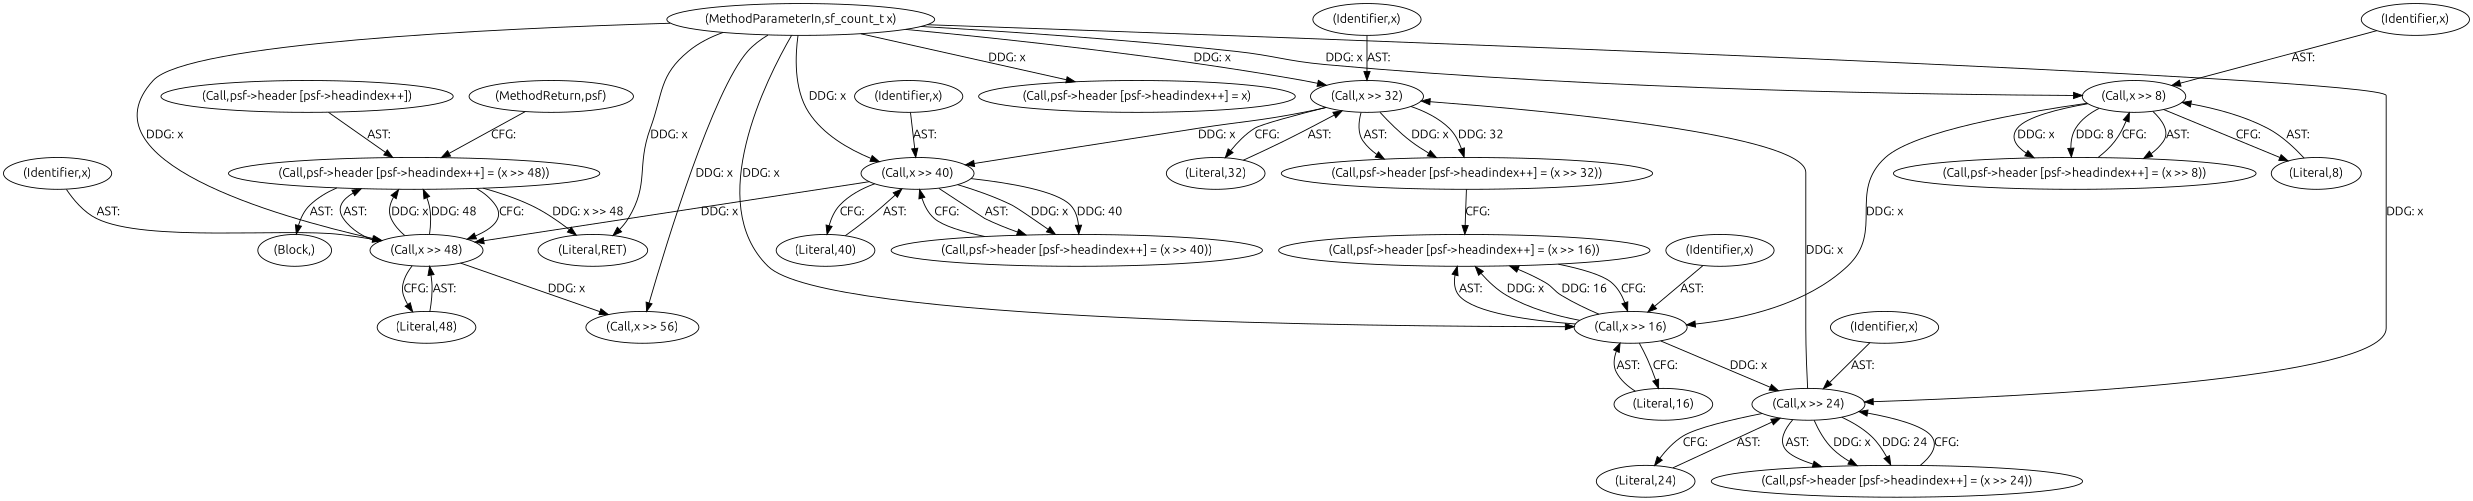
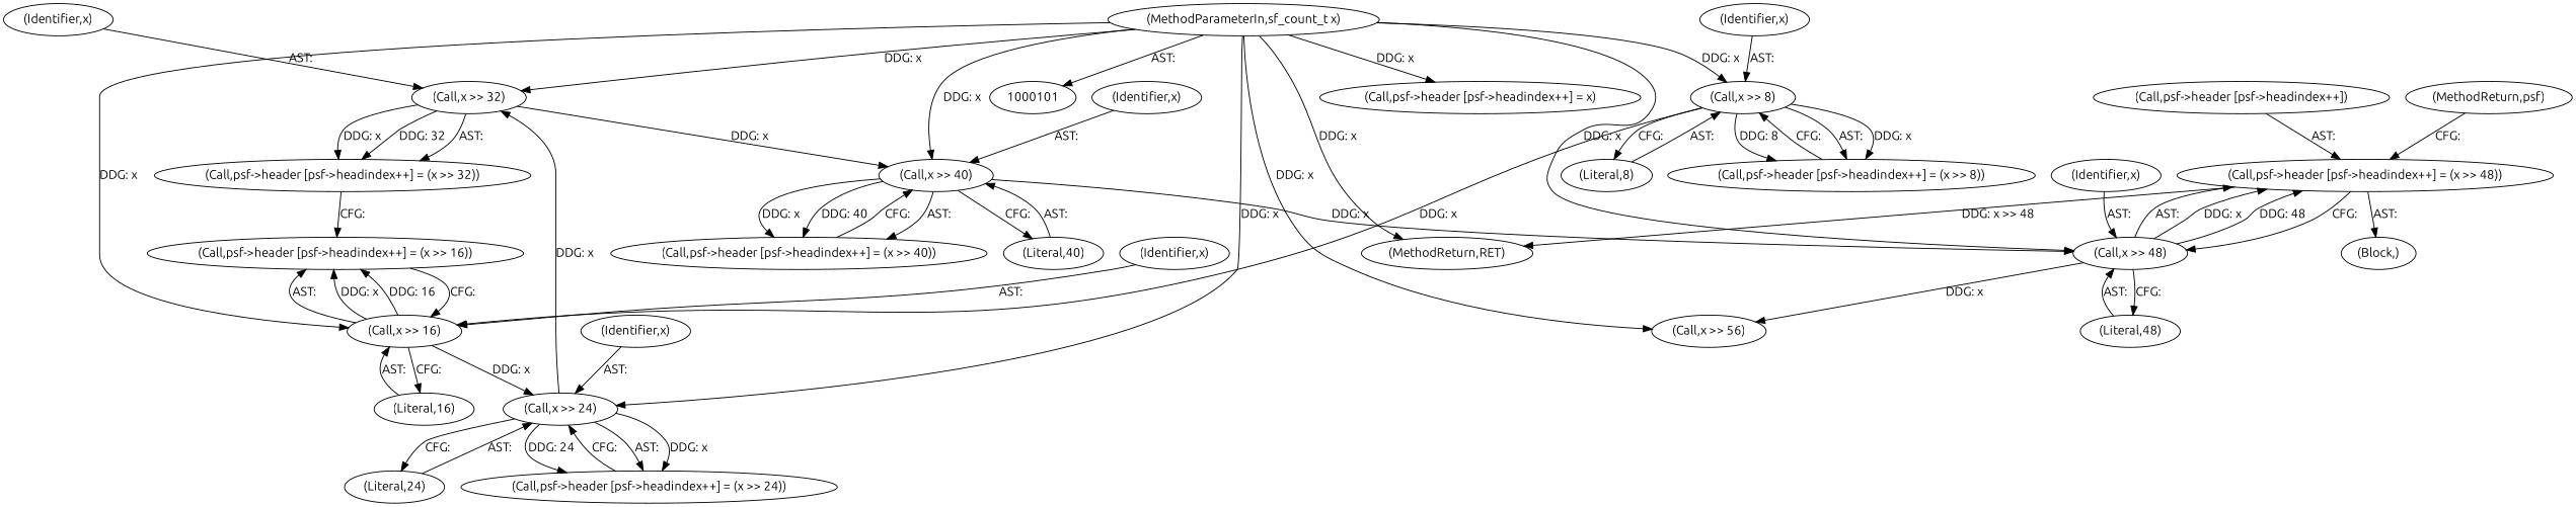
  digraph {
    fontname=Ubuntu
    node [fontname=Ubuntu]
    edge [fontname=Ubuntu]
    n1 [label="(Call,psf->header [psf->headindex++] = (x >> 48))"]
    n2 [label="(Call,x >> 48)"]
    n3 [label="(Block,)"]
-   n4 [label="(Literal,RET)"]
+   n4 [label="(MethodReturn,RET)"]
    n5 [label="(Literal,48)"]
    n6 [label="(Call,x >> 56)"]
    n7 [label="(Call,x >> 40)"]
    n8 [label="(Literal,40)"]
    n9 [label="(Call,psf->header [psf->headindex++] = (x >> 40))"]
    n10 [label="(Call,x >> 32)"]
-   n11 [label="(Literal,32)"]
    n12 [label="(Call,psf->header [psf->headindex++] = (x >> 32))"]
    n13 [label="(Call,psf->header [psf->headindex++] = (x >> 16))"]
    n14 [label="(Call,x >> 24)"]
    n15 [label="(Literal,24)"]
    n16 [label="(Call,psf->header [psf->headindex++] = (x >> 24))"]
    n17 [label="(Call,x >> 16)"]
    n18 [label="(Literal,16)"]
    n19 [label="(Call,x >> 8)"]
    n20 [label="(Literal,8)"]
    n21 [label="(Call,psf->header [psf->headindex++] = (x >> 8))"]
    n22 [label="(MethodParameterIn,sf_count_t x)"]
    n23 [label="(Call,psf->header [psf->headindex++] = x)"]
+   1000101
    n25 [label="(Identifier,x)"]
    n26 [label="(Identifier,x)"]
    n27 [label="(Identifier,x)"]
    n28 [label="(Identifier,x)"]
    n29 [label="(Identifier,x)"]
    n30 [label="(Call,psf->header [psf->headindex++])"]
    n31 [label="(MethodReturn,psf)"]
    n32 [label="(Identifier,x)"]
    n1 -> n2 [label="CFG: "]
    n1 -> n3 [label="AST: "]
    n1 -> n4 [label="DDG: x >> 48"]
    n2 -> n1 [label="AST: "]
    n2 -> n1 [label="DDG: x"]
    n2 -> n1 [label="DDG: 48"]
    n2 -> n5 [label="CFG: "]
    n2 -> n6 [label="DDG: x"]
    n5 -> n2 [label="AST: "]
    n7 -> n2 [label="DDG: x"]
    n7 -> n8 [label="CFG: "]
    n7 -> n9 [label="AST: "]
    n7 -> n9 [label="DDG: x"]
    n7 -> n9 [label="DDG: 40"]
    n8 -> n7 [label="AST: "]
    n9 -> n7 [label="CFG: "]
    n10 -> n7 [label="DDG: x"]
-   n10 -> n11 [label="CFG: "]
    n10 -> n12 [label="AST: "]
    n10 -> n12 [label="DDG: x"]
    n10 -> n12 [label="DDG: 32"]
-   n11 -> n10 [label="AST: "]
    n12 -> n13 [label="CFG: "]
    n13 -> n17 [label="CFG: "]
    n14 -> n10 [label="DDG: x"]
    n14 -> n15 [label="CFG: "]
    n14 -> n16 [label="AST: "]
    n14 -> n16 [label="DDG: x"]
    n14 -> n16 [label="DDG: 24"]
    n15 -> n14 [label="AST: "]
    n16 -> n14 [label="CFG: "]
    n17 -> n13 [label="AST: "]
    n17 -> n13 [label="DDG: x"]
    n17 -> n13 [label="DDG: 16"]
    n17 -> n14 [label="DDG: x"]
    n17 -> n18 [label="CFG: "]
    n18 -> n17 [label="AST: "]
    n19 -> n17 [label="DDG: x"]
    n19 -> n20 [label="CFG: "]
    n19 -> n21 [label="AST: "]
    n19 -> n21 [label="DDG: x"]
    n19 -> n21 [label="DDG: 8"]
    n20 -> n19 [label="AST: "]
    n21 -> n19 [label="CFG: "]
    n22 -> n2 [label="DDG: x"]
    n22 -> n4 [label="DDG: x"]
    n22 -> n6 [label="DDG: x"]
    n22 -> n7 [label="DDG: x"]
    n22 -> n10 [label="DDG: x"]
    n22 -> n14 [label="DDG: x"]
    n22 -> n17 [label="DDG: x"]
    n22 -> n19 [label="DDG: x"]
    n22 -> n23 [label="DDG: x"]
+   n22 -> 1000101 [label="AST: "]
    n25 -> n10 [label="AST: "]
    n26 -> n14 [label="AST: "]
    n27 -> n19 [label="AST: "]
    n28 -> n2 [label="AST: "]
    n29 -> n17 [label="AST: "]
    n30 -> n1 [label="AST: "]
    n31 -> n1 [label="CFG: "]
    n32 -> n7 [label="AST: "]
  }
